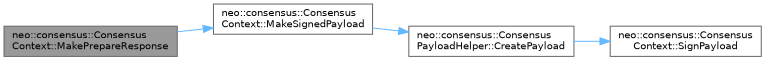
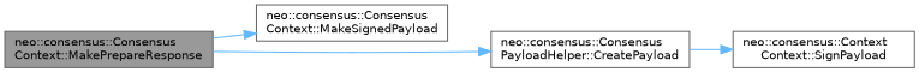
  digraph {
    rankdir=LR
    node [color=grey40 fillcolor=white fontname=Helvetica fontsize=10 shape=box style=filled]
    edge [color=steelblue1 fontname=Helvetica fontsize=10 labelfontname=Helvetica labelfontsize=10 style=solid]
    n1 [color=gray40 fillcolor=grey60 fontcolor=black height=0.2 label="neo::consensus::Consensus\lContext::MakePrepareResponse" width=0.4]
    n2 [height=0.2 label="neo::consensus::Consensus\lContext::MakeSignedPayload" width=0.4]
    n3 [height=0.2 label="neo::consensus::Consensus\lPayloadHelper::CreatePayload" width=0.4]
-   n4 [height=0.2 label="neo::consensus::Consensus\lContext::SignPayload" width=0.4]
+   n4 [height=0.2 label="neo::consensus::Context\lContext::SignPayload" width=0.4]
    n1 -> n2
-   n2 -> n3
+   n1 -> n3
    n3 -> n4
  }
